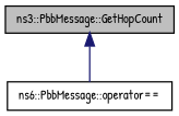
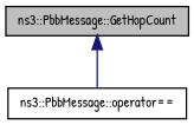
  digraph {
    rankdir=TB
    fontname="Patrick Hand"
    node [color=black fontname="Patrick Hand" fontsize=10 shape=record style=filled]
    n1 [fillcolor=grey75 fontcolor=black height=0.2 label="ns3::PbbMessage::GetHopCount" width=0.4]
-   n2 [fillcolor=white height=0.2 label="ns6::PbbMessage::operator==" width=0.4]
+   n2 [fillcolor=white height=0.2 label="ns3::PbbMessage::operator==" width=0.4]
    n1 -> n2 [color=midnightblue dir=back fontname="Patrick Hand" fontsize=10 labelfontname=Helvetica labelfontsize=10 style=solid]
  }
